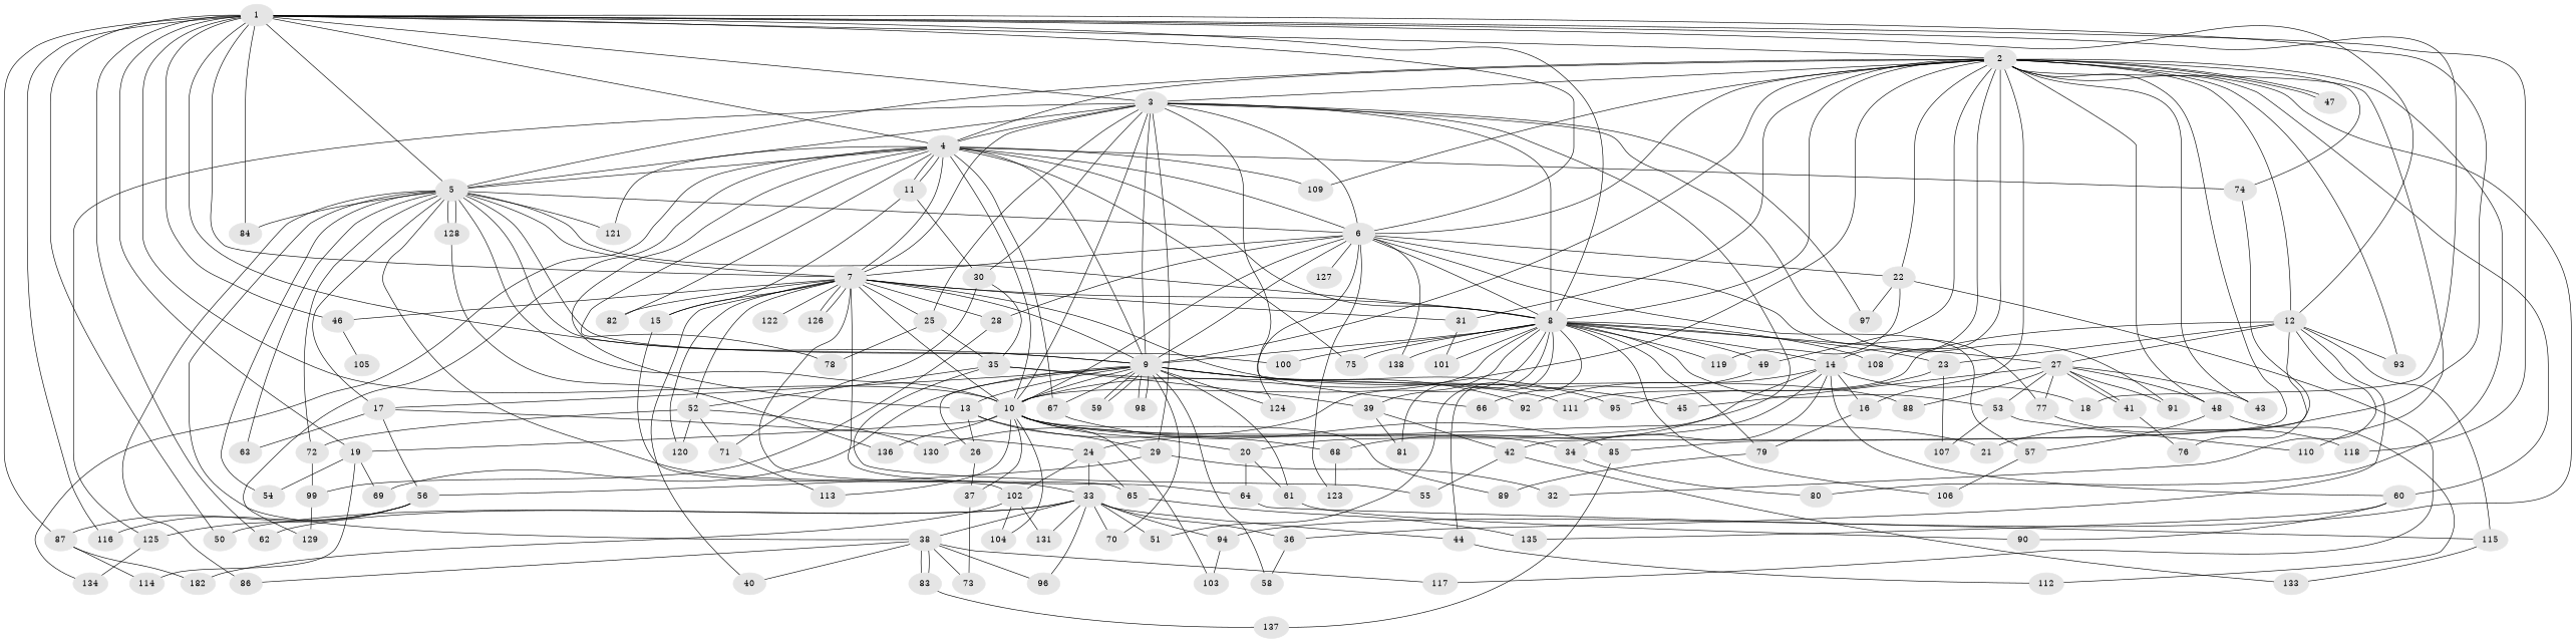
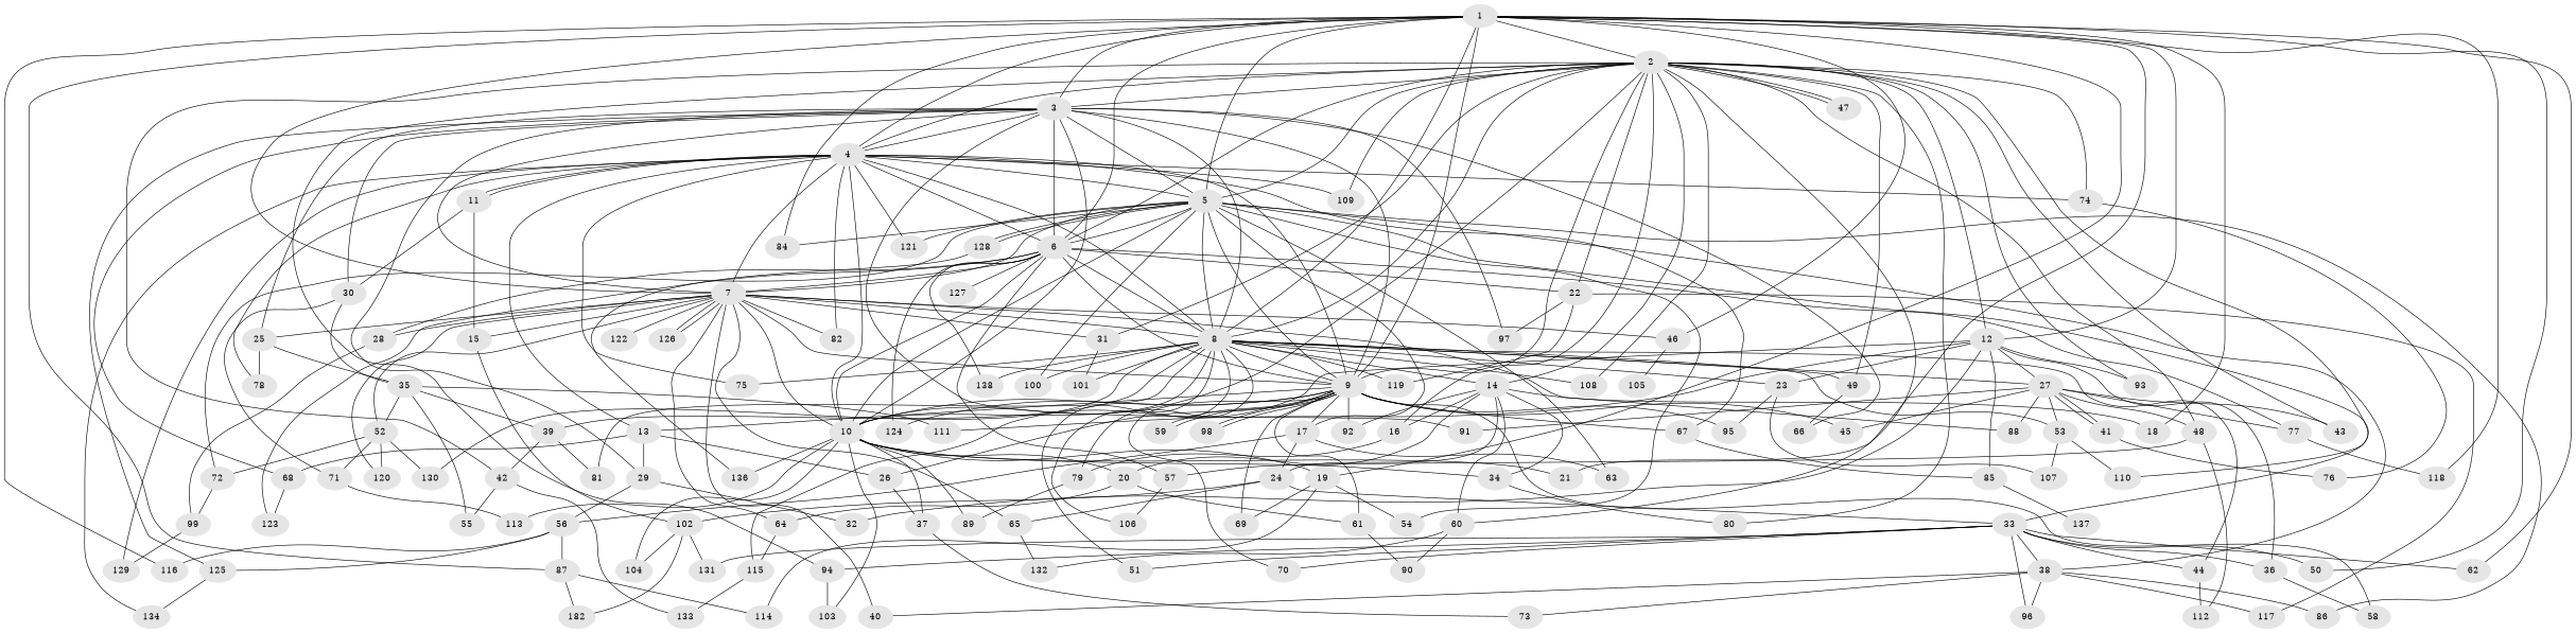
  graph {
    node [color=gray90 style=filled]
    1
    2
    3
    4
    5
    6
    7
    8
    9
    10
    12
    18
    19
    21
    46
    50
    62
    84
    87
    116
    118
    14
    16
    22
    31
    42
    43
    47
    48
    49
    60
    74
    80
    93
    94
    108
    109
    110
    25
    29
    30
    66
    68
    91
    97
    125
    11
    13
    67
    75
    78
    82
    121
    129
    134
    17
    33
    38
    54
    63
    72
    86
    100
    128
    28
    57
    77
    123
    124
    127
    138
    122
    15
    40
    52
    64
    65
    88
    120
    126
    23
    27
    39
    44
    51
    53
    79
    81
    101
    106
    119
    130
    26
    45
    58
    59
    61
    69
    70
    92
    95
    98
    20
    34
    37
    89
    103
    104
    113
    136
    32
    36
    85
    111
    115
    114
    105
    n118 [label=182]
    24
    117
    55
    133
    112
    90
-   135
+   135 [label=132]
    76
    35
    56
    71
    96
    131
    73
-   83
    99
    102
    107
    41
    137
    1 -- 2
    1 -- 3
    1 -- 4
    1 -- 5
    1 -- 6
    1 -- 7
    1 -- 8
    1 -- 9
-   1 -- 10
    1 -- 12
    1 -- 18
    1 -- 19
    1 -- 21
    1 -- 46
    1 -- 50
    1 -- 62
    1 -- 84
    1 -- 87
    1 -- 116
    1 -- 118
    2 -- 3
    2 -- 4
    2 -- 5
    2 -- 6
    2 -- 8
    2 -- 9
    2 -- 10
    2 -- 12
    2 -- 14
    2 -- 16
    2 -- 22
    2 -- 31
    2 -- 42
    2 -- 43
    2 -- 47
    2 -- 47
    2 -- 48
    2 -- 49
    2 -- 60
    2 -- 74
    2 -- 80
    2 -- 93
    2 -- 94
    2 -- 108
    2 -- 109
    2 -- 110
    3 -- 4
    3 -- 5
    3 -- 6
    3 -- 7
    3 -- 8
    3 -- 9
    3 -- 10
    3 -- 25
    3 -- 29
    3 -- 30
    3 -- 66
    3 -- 68
    3 -- 91
    3 -- 97
    3 -- 125
    4 -- 5
    4 -- 6
    4 -- 7
    4 -- 8
    4 -- 9
    4 -- 10
    4 -- 74
    4 -- 109
    4 -- 11
    4 -- 11
    4 -- 13
    4 -- 67
    4 -- 75
    4 -- 78
    4 -- 82
    4 -- 121
    4 -- 129
    4 -- 134
    5 -- 6
    5 -- 7
    5 -- 8
    5 -- 9
    5 -- 10
    5 -- 84
    5 -- 121
    5 -- 17
    5 -- 33
    5 -- 38
    5 -- 54
    5 -- 63
    5 -- 72
    5 -- 86
    5 -- 100
    5 -- 128
    5 -- 128
    6 -- 7
    6 -- 8
    6 -- 9
    6 -- 10
    6 -- 22
    6 -- 28
    6 -- 57
    6 -- 77
    6 -- 123
    6 -- 124
    6 -- 127
    6 -- 138
    7 -- 8
    7 -- 9
    7 -- 10
    7 -- 46
    7 -- 31
    7 -- 25
    7 -- 82
    7 -- 28
    7 -- 122
    7 -- 15
    7 -- 40
    7 -- 52
    7 -- 64
    7 -- 65
    7 -- 88
    7 -- 120
    7 -- 126
    7 -- 126
    8 -- 9
    8 -- 10
    8 -- 14
    8 -- 49
    8 -- 108
    8 -- 75
    8 -- 100
    8 -- 138
    8 -- 23
    8 -- 27
    8 -- 39
    8 -- 44
    8 -- 51
    8 -- 53
    8 -- 79
    8 -- 81
    8 -- 101
    8 -- 106
    8 -- 119
    8 -- 130
    9 -- 10
    9 -- 13
    9 -- 67
    9 -- 17
    9 -- 124
    9 -- 26
    9 -- 45
    9 -- 58
    9 -- 59
    9 -- 59
    9 -- 61
    9 -- 69
    9 -- 70
    9 -- 92
    9 -- 95
    9 -- 98
    9 -- 98
    10 -- 19
    10 -- 21
    10 -- 20
    10 -- 34
    10 -- 37
    10 -- 89
    10 -- 103
    10 -- 104
    10 -- 113
    10 -- 136
    12 -- 93
    12 -- 23
    12 -- 27
    12 -- 32
    12 -- 36
    12 -- 85
    12 -- 111
    12 -- 115
    19 -- 54
    19 -- 69
    19 -- 114
    46 -- 105
    87 -- 114
    87 -- n118
    14 -- 18
    14 -- 16
    14 -- 60
    14 -- 92
    14 -- 20
    14 -- 34
    14 -- 24
    16 -- 79
    22 -- 97
    22 -- 119
    22 -- 117
    31 -- 101
    42 -- 55
    42 -- 133
    48 -- 57
    48 -- 112
    49 -- 66
    60 -- 90
    60 -- 135
    74 -- 76
    94 -- 103
    25 -- 78
    25 -- 35
    29 -- 32
    29 -- 56
    30 -- 35
    30 -- 71
    68 -- 123
    125 -- 134
    11 -- 30
    11 -- 15
    13 -- 29
    13 -- 68
    13 -- 26
    67 -- 85
    17 -- 63
    17 -- 24
    17 -- 56
    33 -- 50
    33 -- 62
    33 -- 94
    33 -- 38
    33 -- 44
    33 -- 51
    33 -- 70
    33 -- 36
    33 -- 96
    33 -- 131
    38 -- 86
    38 -- 40
    38 -- 117
    38 -- 96
    38 -- 73
-   38 -- 83
-   38 -- 83
    72 -- 99
    128 -- 136
    28 -- 99
    57 -- 106
    77 -- 118
    15 -- 102
    52 -- 72
    52 -- 120
    52 -- 130
    52 -- 71
    64 -- 115
    65 -- 135
    23 -- 95
    23 -- 107
    27 -- 43
    27 -- 48
    27 -- 91
    27 -- 77
    27 -- 88
    27 -- 53
    27 -- 45
    27 -- 41
    27 -- 41
    39 -- 42
    39 -- 81
    44 -- 112
    53 -- 110
    53 -- 107
    79 -- 89
    26 -- 37
    61 -- 90
    20 -- 64
    20 -- 61
    34 -- 80
    37 -- 73
    36 -- 58
    85 -- 137
    115 -- 133
    24 -- 33
    24 -- 65
    24 -- 102
    35 -- 52
    35 -- 39
    35 -- 111
    35 -- 55
    56 -- 87
    56 -- 116
    56 -- 125
    71 -- 113
-   83 -- 137
    99 -- 129
    102 -- 104
    102 -- n118
    102 -- 131
    41 -- 76
  }
